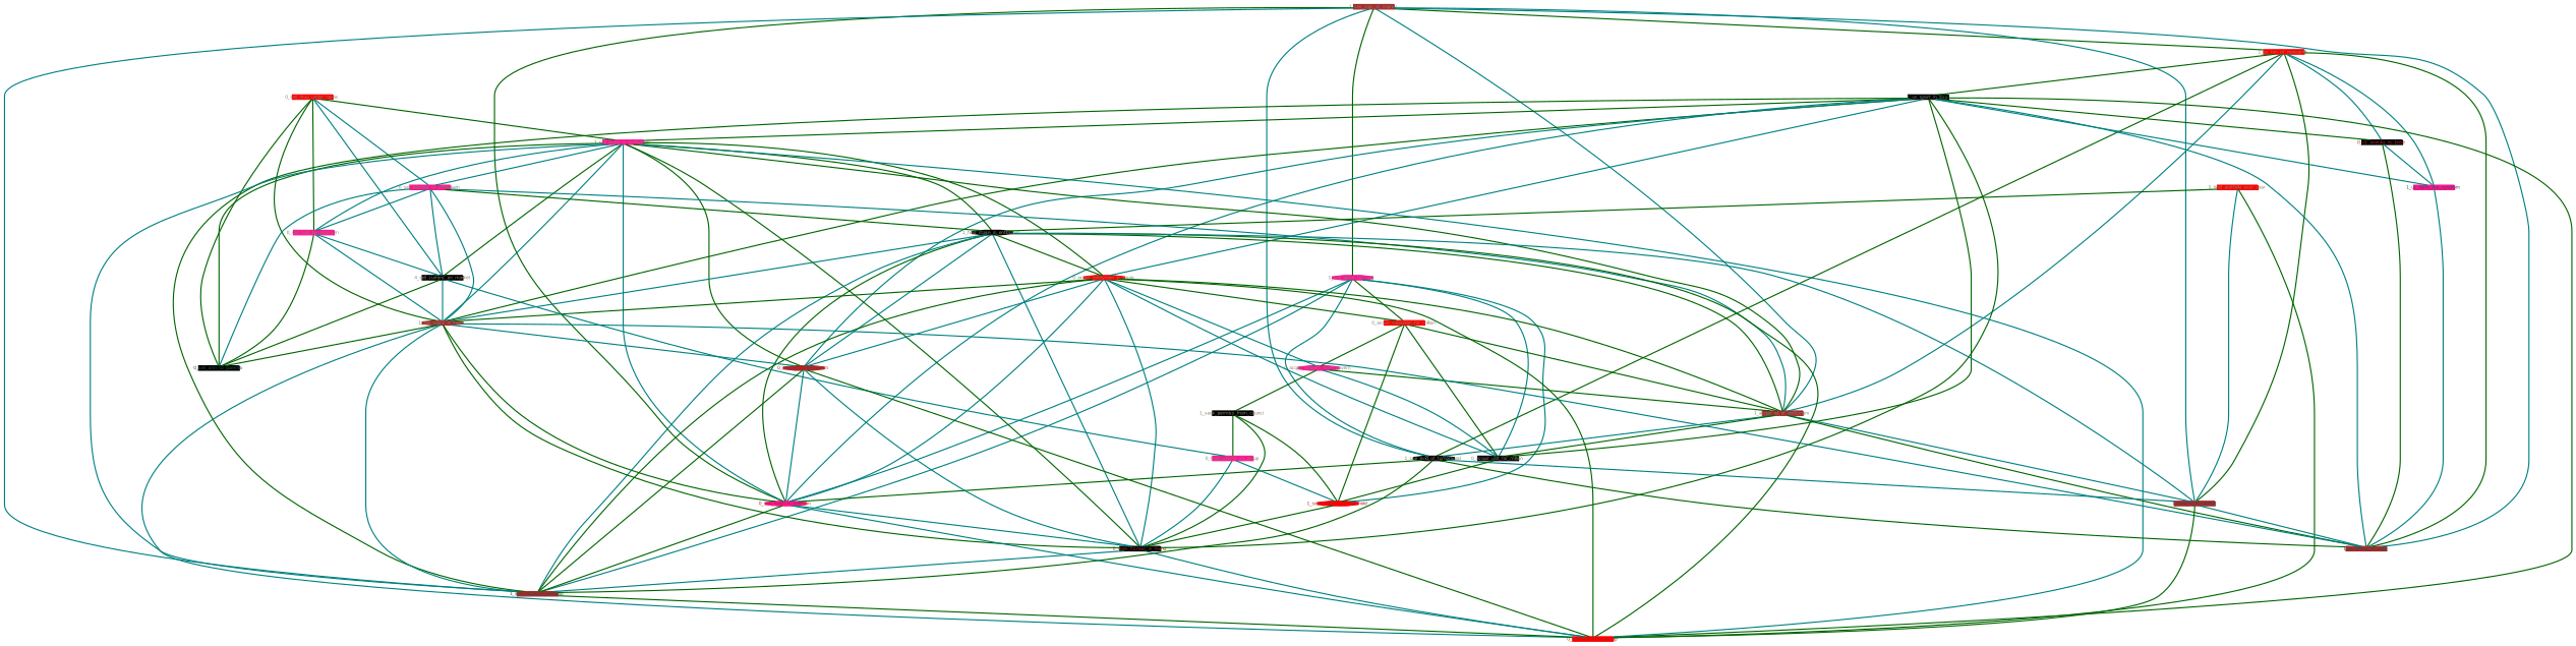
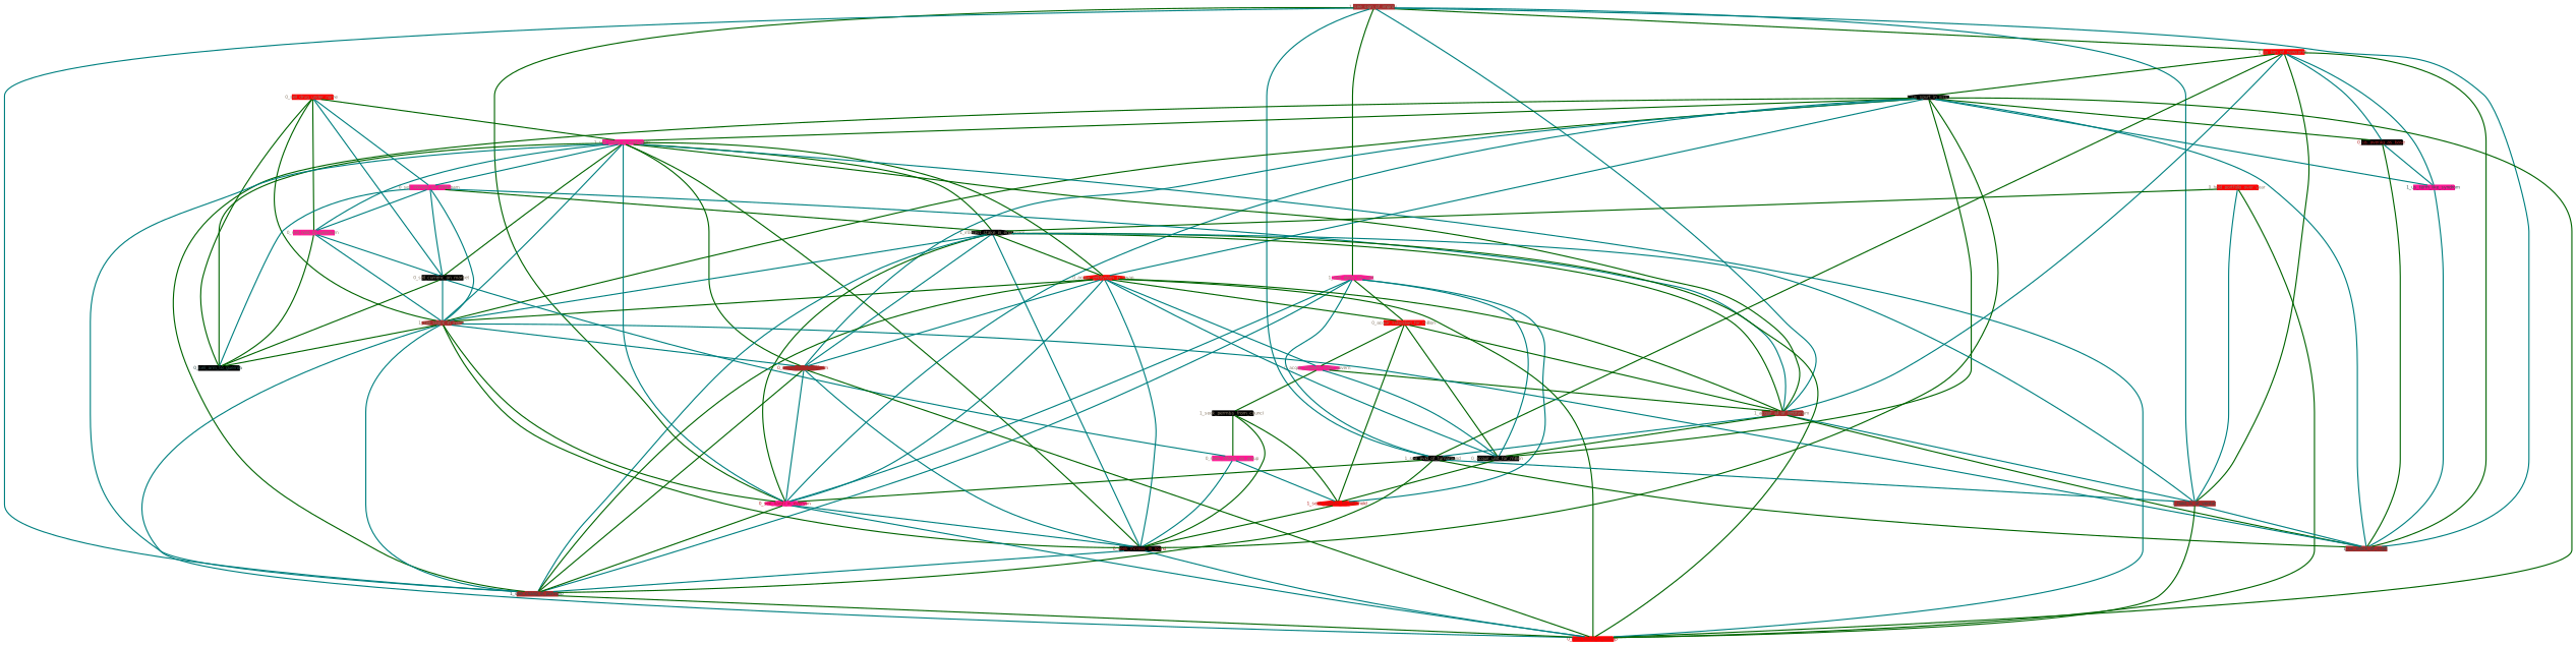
  graph {
    fontname="DejaVu Sans"
    node [color=black fixedsize=true fontcolor="#8b7d6b" fontname="DejaVu Sans" fontsize=4 shape=note style=filled]
    edge [color=darkgreen fontname="DejaVu Sans" w=1]
    "0_sell_drug_under_name " [color=red height=.06 width=.5]
    "1_see_sign_of_improv " [color=brown height=.06 width=.5]
    "1_us_ton_of_newsprint " [color=red height=.06 width=.5]
    "1_see_place_for_sort " [color=deeppink height=.06 shape=octagon width=.5]
-   "1_us_spurt_in_issu " [height=.06 width=.5]
+   "1_us_spurt_in_issu " [height=.06 shape=octagon width=.5]
    "0_hold_portfolio_over_year " [color=red height=.06 width=.5]
    "1_sell_stake_in_entitynam " [color=deeppink height=.06 width=.5]
    "0_sell_interest_to_entitynam " [color=deeppink height=.06 width=.5]
    "0_sell_hold_by_yearnum " [color=deeppink height=.06 width=.5]
-   "1_hold_stake_in_entitynam " [height=.06 shape=octagon width=.5]
+   "1_hold_stake_in_entitynam " [height=.06 shape=octagon width=.5 label="1_interest_stake_in_entitynam"]
    "0_acquir_entitynam_in_swap " [color=red height=.06 shape=octagon width=.5]
    "0_acquir_subsidiari_for_million " [color=red height=.06 width=.5]
    "0_acquir_properti_from_govern " [color=deeppink height=.06 shape=octagon width=.5]
    "1_acquir_all_of_entitynam " [color=brown height=.06 width=.5]
    "1_see_evid_of_turnaround " [height=.06 shape=octagon width=.5]
-   "0_sell_currenc_on_market " [height=.06 width=.5 label="4_sell_currenc_on_market"]
+   "0_sell_currenc_on_market " [height=.06 width=.5]
    "0_acquir_unit_for_million " [height=.06 width=.5]
    "1_seek_permiss_from_council " [height=.06 width=.5]
    "0_seek_inform_on_group " [color=deeppink height=.06 width=.5]
    "1_sell_stock_in_index " [color=brown height=.06 shape=octagon width=.5]
    "0_seen_event_in_lifetim " [color=brown fontcolor="#b22222" height=.06 shape=octagon width=.5]
    "0_us_averag_as_base " [fontcolor="#b22222" height=.06 width=.5]
    "1_seek_approv_for_withhold " [color=red fontcolor="#b22222" height=.06 shape=octagon width=.5]
    "0_see_vaniti_in_everyon " [color=deeppink fontcolor="#b22222" height=.06 shape=octagon width=.5]
    "0_seek_increas_in_round " [fontcolor="#b22222" height=.06 width=.5]
    "0_hold_asset_in_anticip " [color=red fontcolor="#b22222" height=.06 width=.5]
    "0_sell_arm_to_guerrilla " [fontcolor="#2f4f4f" height=.06 width=.5]
    "1_hold_%_of_ventur " [color=brown fontcolor="#2f4f4f" height=.06 width=.5]
    "1_us_stock_of_capit " [color=brown fontcolor="#2f4f4f" height=.06 width=.5]
    "1_see_chang_in_portfolio " [color=brown fontcolor="#2f4f4f" height=.06 width=.5]
    "1_us_term_like_syndrom " [color=deeppink fontcolor="#2f4f4f" height=.06 width=.5]
    subgraph sub_1 {
      "0_sell_drug_under_name "
      "1_see_sign_of_improv "
      "1_us_ton_of_newsprint "
      "1_see_place_for_sort "
      "1_us_spurt_in_issu "
      "0_hold_portfolio_over_year "
      "1_sell_stake_in_entitynam "
      "0_sell_interest_to_entitynam "
      "0_sell_hold_by_yearnum "
      "1_hold_stake_in_entitynam "
      "0_acquir_entitynam_in_swap "
      "0_acquir_subsidiari_for_million "
      "0_acquir_properti_from_govern "
      "1_acquir_all_of_entitynam "
      "1_see_evid_of_turnaround "
      "0_sell_currenc_on_market "
      "0_acquir_unit_for_million "
      "1_seek_permiss_from_council "
      "0_seek_inform_on_group "
      "1_sell_stock_in_index "
    }
    subgraph sub_2 {
      "0_seen_event_in_lifetim "
      "0_us_averag_as_base "
      "1_seek_approv_for_withhold "
      "0_see_vaniti_in_everyon "
      "0_seek_increas_in_round "
      "0_hold_asset_in_anticip "
    }
    "0_sell_drug_under_name " -- "1_sell_stake_in_entitynam "
    "0_sell_drug_under_name " -- "0_sell_interest_to_entitynam " [color=teal]
    "0_sell_drug_under_name " -- "0_sell_hold_by_yearnum "
    "0_sell_drug_under_name " -- "0_sell_currenc_on_market " [color=teal]
    "0_sell_drug_under_name " -- "1_sell_stock_in_index "
    "0_sell_drug_under_name " -- "0_sell_arm_to_guerrilla "
    "1_see_sign_of_improv " -- "1_us_ton_of_newsprint "
    "1_see_sign_of_improv " -- "1_see_place_for_sort "
    "1_see_sign_of_improv " -- "1_acquir_all_of_entitynam " [color=teal]
    "1_see_sign_of_improv " -- "1_see_evid_of_turnaround " [color=teal w=2]
    "1_see_sign_of_improv " -- "0_see_vaniti_in_everyon "
    "1_see_sign_of_improv " -- "1_hold_%_of_ventur " [color=teal]
    "1_see_sign_of_improv " -- "1_us_stock_of_capit " [color=teal]
    "1_see_sign_of_improv " -- "1_see_chang_in_portfolio " [color=teal]
    "1_us_ton_of_newsprint " -- "1_us_spurt_in_issu "
    "1_us_ton_of_newsprint " -- "1_acquir_all_of_entitynam " [color=teal]
    "1_us_ton_of_newsprint " -- "1_see_evid_of_turnaround "
    "1_us_ton_of_newsprint " -- "0_us_averag_as_base " [color=teal]
    "1_us_ton_of_newsprint " -- "1_hold_%_of_ventur "
    "1_us_ton_of_newsprint " -- "1_us_stock_of_capit " [w=2]
    "1_us_ton_of_newsprint " -- "1_us_term_like_syndrom " [color=teal]
    "1_see_place_for_sort " -- "0_acquir_subsidiari_for_million "
    "1_see_place_for_sort " -- "1_see_evid_of_turnaround " [color=teal]
    "1_see_place_for_sort " -- "0_acquir_unit_for_million " [color=teal]
    "1_see_place_for_sort " -- "1_seek_approv_for_withhold " [color=teal]
    "1_see_place_for_sort " -- "0_see_vaniti_in_everyon " [color=teal]
    "1_see_place_for_sort " -- "1_see_chang_in_portfolio " [color=teal]
    "1_us_spurt_in_issu " -- "1_sell_stake_in_entitynam "
    "1_us_spurt_in_issu " -- "0_acquir_entitynam_in_swap " [color=teal]
    "1_us_spurt_in_issu " -- "0_acquir_unit_for_million "
    "1_us_spurt_in_issu " -- "1_sell_stock_in_index "
    "1_us_spurt_in_issu " -- "0_seen_event_in_lifetim " [color=teal]
    "1_us_spurt_in_issu " -- "0_us_averag_as_base "
    "1_us_spurt_in_issu " -- "0_see_vaniti_in_everyon " [color=teal]
    "1_us_spurt_in_issu " -- "0_seek_increas_in_round "
    "1_us_spurt_in_issu " -- "0_hold_asset_in_anticip "
    "1_us_spurt_in_issu " -- "1_us_stock_of_capit " [color=teal]
    "1_us_spurt_in_issu " -- "1_see_chang_in_portfolio "
    "1_us_spurt_in_issu " -- "1_us_term_like_syndrom " [color=teal]
    "0_hold_portfolio_over_year " -- "1_hold_stake_in_entitynam "
    "0_hold_portfolio_over_year " -- "0_hold_asset_in_anticip "
    "0_hold_portfolio_over_year " -- "1_hold_%_of_ventur " [color=teal]
    "1_sell_stake_in_entitynam " -- "0_sell_interest_to_entitynam " [color=teal w=2]
    "1_sell_stake_in_entitynam " -- "0_sell_hold_by_yearnum " [color=teal]
    "1_sell_stake_in_entitynam " -- "1_hold_stake_in_entitynam " [w=3]
    "1_sell_stake_in_entitynam " -- "0_acquir_entitynam_in_swap "
    "1_sell_stake_in_entitynam " -- "1_acquir_all_of_entitynam "
    "1_sell_stake_in_entitynam " -- "0_sell_currenc_on_market "
    "1_sell_stake_in_entitynam " -- "1_sell_stock_in_index " [color=teal w=2]
    "1_sell_stake_in_entitynam " -- "0_seen_event_in_lifetim "
    "1_sell_stake_in_entitynam " -- "0_see_vaniti_in_everyon " [color=teal]
    "1_sell_stake_in_entitynam " -- "0_seek_increas_in_round "
    "1_sell_stake_in_entitynam " -- "0_hold_asset_in_anticip " [color=teal]
    "1_sell_stake_in_entitynam " -- "0_sell_arm_to_guerrilla "
    "1_sell_stake_in_entitynam " -- "1_see_chang_in_portfolio " [color=teal]
    "0_sell_interest_to_entitynam " -- "0_sell_hold_by_yearnum " [color=teal]
    "0_sell_interest_to_entitynam " -- "1_hold_stake_in_entitynam "
    "0_sell_interest_to_entitynam " -- "1_acquir_all_of_entitynam " [color=teal]
    "0_sell_interest_to_entitynam " -- "0_sell_currenc_on_market " [color=teal]
    "0_sell_interest_to_entitynam " -- "1_sell_stock_in_index " [color=teal]
    "0_sell_interest_to_entitynam " -- "0_sell_arm_to_guerrilla " [color=teal w=2]
    "0_sell_hold_by_yearnum " -- "0_sell_currenc_on_market " [color=teal]
    "0_sell_hold_by_yearnum " -- "1_sell_stock_in_index " [color=teal]
    "0_sell_hold_by_yearnum " -- "0_sell_arm_to_guerrilla "
    "1_hold_stake_in_entitynam " -- "0_acquir_entitynam_in_swap "
    "1_hold_stake_in_entitynam " -- "1_acquir_all_of_entitynam "
    "1_hold_stake_in_entitynam " -- "1_sell_stock_in_index " [color=teal]
    "1_hold_stake_in_entitynam " -- "0_seen_event_in_lifetim " [color=teal]
    "1_hold_stake_in_entitynam " -- "0_see_vaniti_in_everyon "
    "1_hold_stake_in_entitynam " -- "0_seek_increas_in_round " [color=teal]
    "1_hold_stake_in_entitynam " -- "0_hold_asset_in_anticip " [w=2]
    "1_hold_stake_in_entitynam " -- "1_hold_%_of_ventur " [color=teal]
    "1_hold_stake_in_entitynam " -- "1_see_chang_in_portfolio " [color=teal]
    "0_acquir_entitynam_in_swap " -- "0_acquir_subsidiari_for_million "
    "0_acquir_entitynam_in_swap " -- "0_acquir_properti_from_govern " [color=teal]
    "0_acquir_entitynam_in_swap " -- "1_acquir_all_of_entitynam "
    "0_acquir_entitynam_in_swap " -- "0_acquir_unit_for_million " [color=teal]
    "0_acquir_entitynam_in_swap " -- "1_sell_stock_in_index "
    "0_acquir_entitynam_in_swap " -- "0_seen_event_in_lifetim " [color=teal]
    "0_acquir_entitynam_in_swap " -- "0_see_vaniti_in_everyon " [color=teal]
    "0_acquir_entitynam_in_swap " -- "0_seek_increas_in_round " [color=teal]
    "0_acquir_entitynam_in_swap " -- "0_hold_asset_in_anticip "
    "0_acquir_entitynam_in_swap " -- "1_see_chang_in_portfolio "
    "0_acquir_subsidiari_for_million " -- "0_acquir_properti_from_govern "
    "0_acquir_subsidiari_for_million " -- "1_acquir_all_of_entitynam "
    "0_acquir_subsidiari_for_million " -- "0_acquir_unit_for_million " [w=3]
    "0_acquir_subsidiari_for_million " -- "1_seek_approv_for_withhold "
    "0_acquir_properti_from_govern " -- "1_acquir_all_of_entitynam "
    "0_acquir_properti_from_govern " -- "0_acquir_unit_for_million " [color=teal]
    "0_acquir_properti_from_govern " -- "1_seek_permiss_from_council "
    "1_acquir_all_of_entitynam " -- "1_see_evid_of_turnaround " [color=teal]
    "1_acquir_all_of_entitynam " -- "0_acquir_unit_for_million "
    "1_acquir_all_of_entitynam " -- "1_hold_%_of_ventur " [color=teal]
    "1_acquir_all_of_entitynam " -- "1_us_stock_of_capit "
    "1_see_evid_of_turnaround " -- "0_see_vaniti_in_everyon "
    "1_see_evid_of_turnaround " -- "1_hold_%_of_ventur " [color=teal]
    "1_see_evid_of_turnaround " -- "1_us_stock_of_capit "
    "1_see_evid_of_turnaround " -- "1_see_chang_in_portfolio "
    "0_sell_currenc_on_market " -- "0_seek_inform_on_group " [color=teal]
    "0_sell_currenc_on_market " -- "1_sell_stock_in_index " [color=teal]
    "0_sell_currenc_on_market " -- "0_sell_arm_to_guerrilla "
    "0_acquir_unit_for_million " -- "1_seek_approv_for_withhold "
    "1_seek_permiss_from_council " -- "0_seek_inform_on_group "
    "1_seek_permiss_from_council " -- "1_seek_approv_for_withhold "
    "1_seek_permiss_from_council " -- "0_seek_increas_in_round "
    "0_seek_inform_on_group " -- "1_seek_approv_for_withhold " [color=teal]
    "0_seek_inform_on_group " -- "0_seek_increas_in_round " [color=teal]
    "1_sell_stock_in_index " -- "0_seen_event_in_lifetim " [color=teal]
    "1_sell_stock_in_index " -- "0_see_vaniti_in_everyon "
    "1_sell_stock_in_index " -- "0_seek_increas_in_round "
    "1_sell_stock_in_index " -- "0_hold_asset_in_anticip " [color=teal]
    "1_sell_stock_in_index " -- "0_sell_arm_to_guerrilla "
    "1_sell_stock_in_index " -- "1_us_stock_of_capit " [color=teal]
    "1_sell_stock_in_index " -- "1_see_chang_in_portfolio " [color=teal]
    "0_seen_event_in_lifetim " -- "0_see_vaniti_in_everyon " [color=teal]
    "0_seen_event_in_lifetim " -- "0_seek_increas_in_round " [color=teal]
    "0_seen_event_in_lifetim " -- "0_hold_asset_in_anticip "
    "0_seen_event_in_lifetim " -- "1_see_chang_in_portfolio "
    "0_us_averag_as_base " -- "1_us_stock_of_capit "
    "0_us_averag_as_base " -- "1_us_term_like_syndrom " [color=teal]
    "1_seek_approv_for_withhold " -- "0_seek_increas_in_round "
    "0_see_vaniti_in_everyon " -- "0_seek_increas_in_round " [color=teal]
    "0_see_vaniti_in_everyon " -- "0_hold_asset_in_anticip " [color=teal]
    "0_see_vaniti_in_everyon " -- "1_see_chang_in_portfolio " [w=2]
    "0_seek_increas_in_round " -- "0_hold_asset_in_anticip " [color=teal]
    "0_seek_increas_in_round " -- "1_see_chang_in_portfolio " [color=teal]
    "1_hold_%_of_ventur " -- "0_hold_asset_in_anticip "
    "1_hold_%_of_ventur " -- "1_us_stock_of_capit " [color=teal]
    "1_see_chang_in_portfolio " -- "0_hold_asset_in_anticip "
    "1_us_term_like_syndrom " -- "1_us_stock_of_capit " [color=teal]
  }
